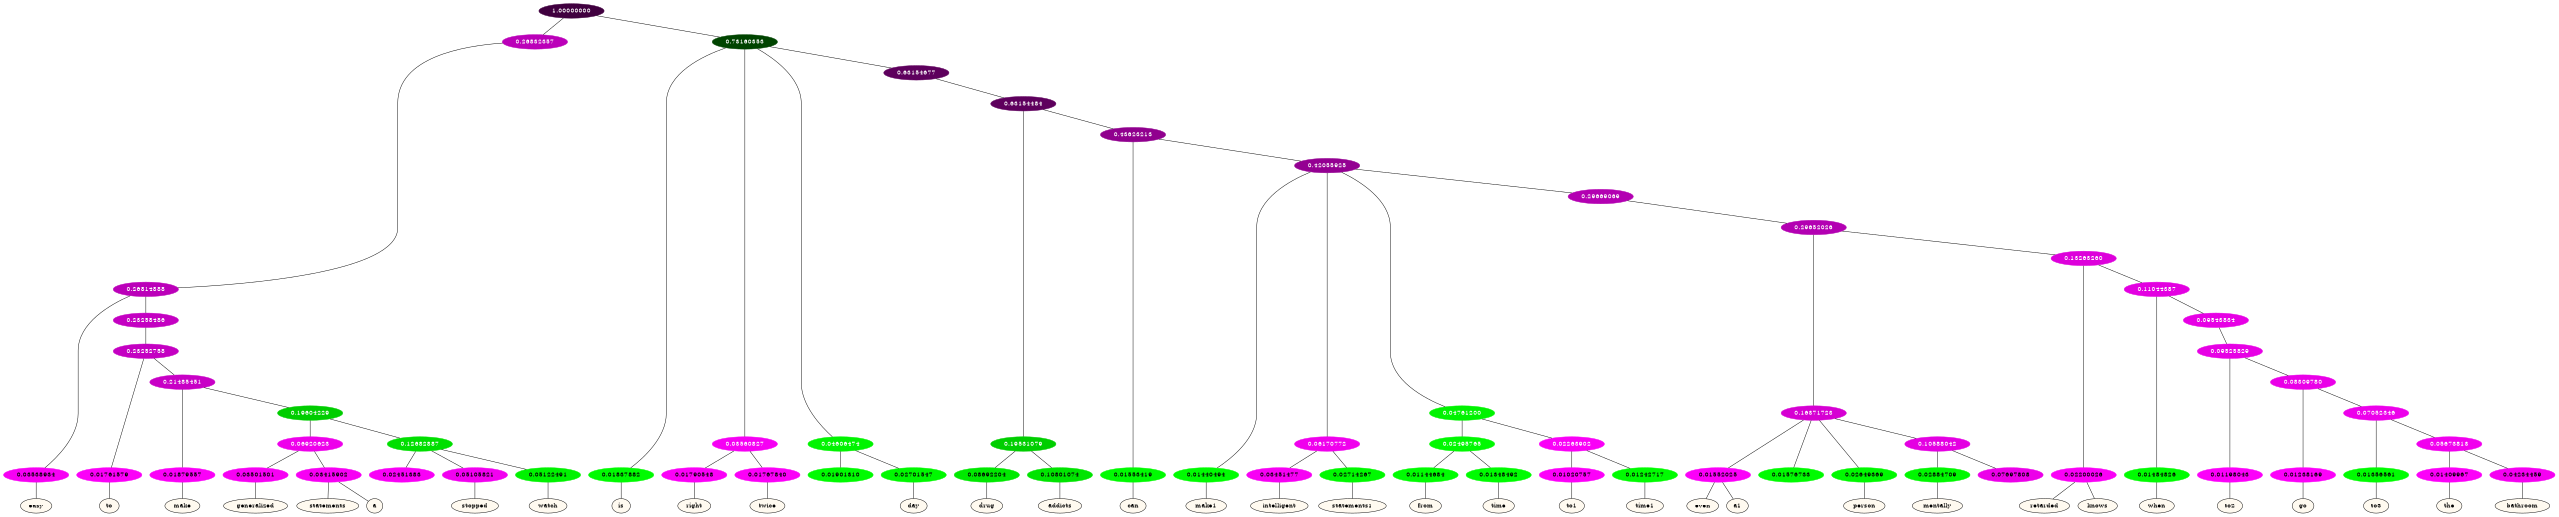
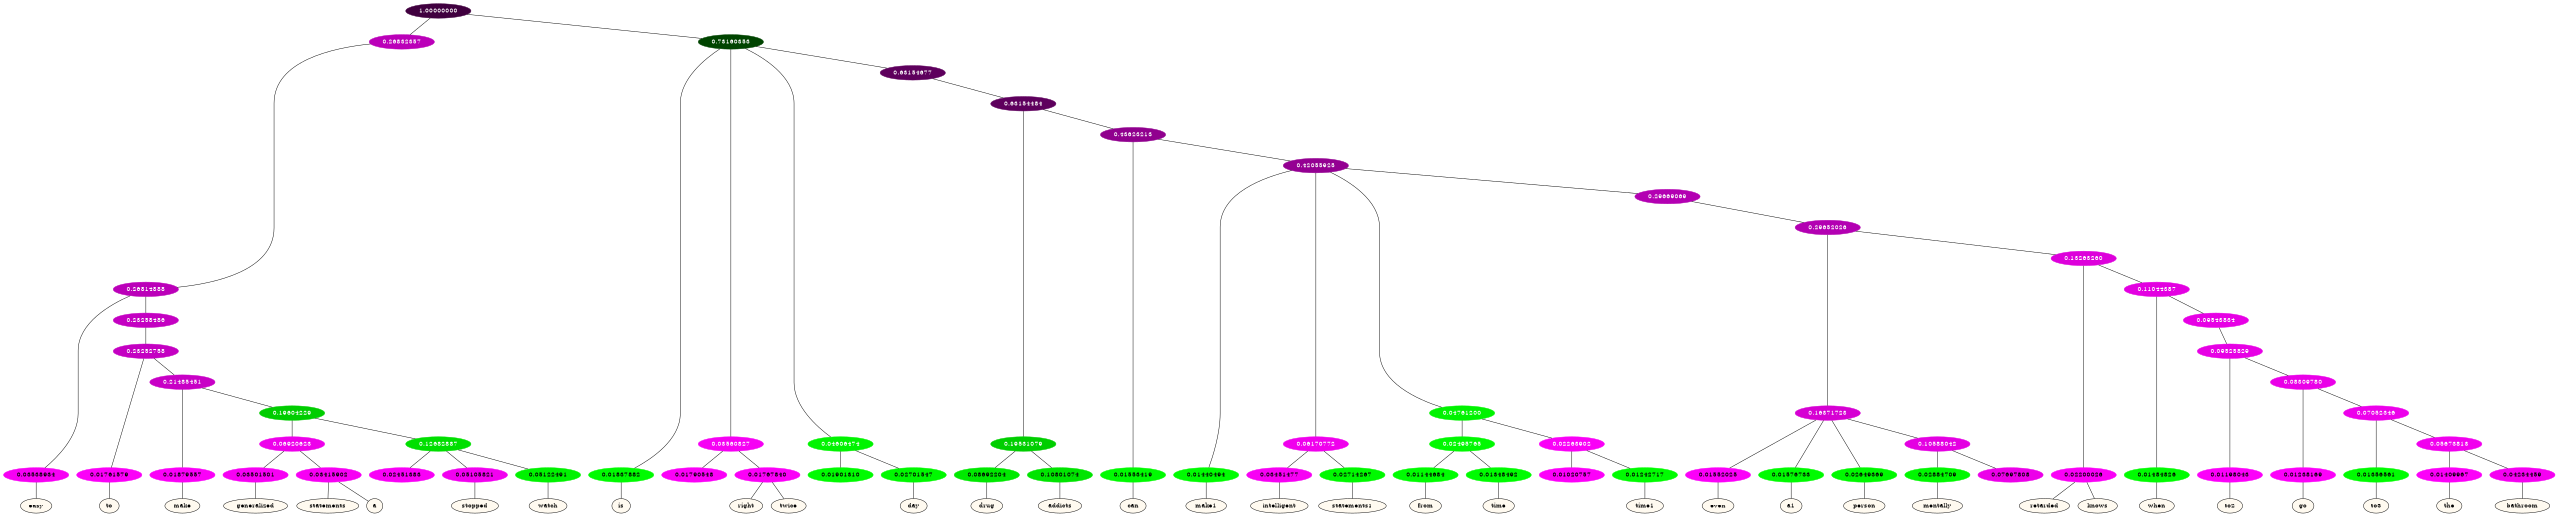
  graph {
    node [color=black format=png nodesep=0.001 ordering=out overlap_scaling=0.01 ranksep=0.001 style=filled fontcolor=black]
    n1 [fillcolor=floralwhite height=0.15 label=easy style="filled,solid" width=0.15 fontcolor=""]
    n2 [fillcolor=floralwhite height=0.15 label=to style="filled,solid" width=0.15 fontcolor=""]
    n3 [fillcolor=floralwhite height=0.15 label=make style="filled,solid" width=0.15 fontcolor=""]
    n4 [fillcolor=floralwhite height=0.15 label=generalized style="filled,solid" width=0.15 fontcolor=""]
    n5 [fillcolor=floralwhite height=0.15 label=statements style="filled,solid" width=0.15 fontcolor=""]
    n6 [fillcolor=floralwhite height=0.15 label=a style="filled,solid" width=0.15 fontcolor=""]
    n7 [fillcolor=floralwhite height=0.15 label=stopped style="filled,solid" width=0.15 fontcolor=""]
    n8 [fillcolor=floralwhite height=0.15 label=watch style="filled,solid" width=0.15 fontcolor=""]
    n9 [fillcolor=floralwhite height=0.15 label=is style="filled,solid" width=0.15 fontcolor=""]
    n10 [fillcolor=floralwhite height=0.15 label=right style="filled,solid" width=0.15 fontcolor=""]
    n11 [fillcolor=floralwhite height=0.15 label=twice style="filled,solid" width=0.15 fontcolor=""]
    n12 [fillcolor=floralwhite height=0.15 label=day style="filled,solid" width=0.15 fontcolor=""]
    n13 [fillcolor=floralwhite height=0.15 label=drug style="filled,solid" width=0.15 fontcolor=""]
    n14 [fillcolor=floralwhite height=0.15 label=addicts style="filled,solid" width=0.15 fontcolor=""]
    n15 [fillcolor=floralwhite height=0.15 label=can style="filled,solid" width=0.15 fontcolor=""]
    n16 [fillcolor=floralwhite height=0.15 label=make1 style="filled,solid" width=0.15 fontcolor=""]
    n17 [fillcolor=floralwhite height=0.15 label=intelligent style="filled,solid" width=0.15 fontcolor=""]
    n18 [fillcolor=floralwhite height=0.15 label=statements1 style="filled,solid" width=0.15 fontcolor=""]
    n19 [fillcolor=floralwhite height=0.15 label=from style="filled,solid" width=0.15 fontcolor=""]
    n20 [fillcolor=floralwhite height=0.15 label=time style="filled,solid" width=0.15 fontcolor=""]
-   n21 [fillcolor=floralwhite height=0.15 label=to1 style="filled,solid" width=0.15 fontcolor=""]
    n22 [fillcolor=floralwhite height=0.15 label=time1 style="filled,solid" width=0.15 fontcolor=""]
    n23 [fillcolor=floralwhite height=0.15 label=even style="filled,solid" width=0.15 fontcolor=""]
    n24 [fillcolor=floralwhite height=0.15 label=a1 style="filled,solid" width=0.15 fontcolor=""]
    n25 [fillcolor=floralwhite height=0.15 label=mentally style="filled,solid" width=0.15 fontcolor=""]
    n26 [fillcolor=floralwhite height=0.15 label=retarded style="filled,solid" width=0.15 fontcolor=""]
    n27 [fillcolor=floralwhite height=0.15 label=person style="filled,solid" width=0.15 fontcolor=""]
    n28 [fillcolor=floralwhite height=0.15 label=knows style="filled,solid" width=0.15 fontcolor=""]
    n29 [fillcolor=floralwhite height=0.15 label=when style="filled,solid" width=0.15 fontcolor=""]
    n30 [fillcolor=floralwhite height=0.15 label=to2 style="filled,solid" width=0.15 fontcolor=""]
    n31 [fillcolor=floralwhite height=0.15 label=go style="filled,solid" width=0.15 fontcolor=""]
    n32 [fillcolor=floralwhite height=0.15 label=to3 style="filled,solid" width=0.15 fontcolor=""]
    n33 [fillcolor=floralwhite height=0.15 label=the style="filled,solid" width=0.15 fontcolor=""]
    n34 [fillcolor=floralwhite height=0.15 label=bathroom style="filled,solid" width=0.15 fontcolor=""]
    n35 [color="0.835 1.000 0.965" height=0.15 label=0.03538934 width=0.15]
    n36 [color="0.835 1.000 0.982" height=0.15 label=0.01761579 width=0.15]
    n37 [color="0.835 1.000 0.981" height=0.15 label=0.01879557 width=0.15]
    n38 [color="0.835 1.000 0.965" height=0.15 label=0.03501501 width=0.15]
    n39 [color="0.835 1.000 0.966" height=0.15 label=0.03415902 width=0.15]
    n40 [color="0.835 1.000 0.975" height=0.15 label=0.02451383 width=0.15]
    n41 [color="0.835 1.000 0.949" height=0.15 label=0.05105821 width=0.15]
    n42 [color="0.334 1.000 0.949" height=0.15 label=0.05122491 width=0.15]
    n43 [color="0.334 1.000 0.982" height=0.15 label=0.01837882 width=0.15]
    n44 [color="0.835 1.000 0.982" height=0.15 label=0.01790548 width=0.15]
    n45 [color="0.835 1.000 0.982" height=0.15 label=0.01767840 width=0.15]
    n46 [color="0.334 1.000 0.981" height=0.15 label=0.01901310 width=0.15]
    n47 [color="0.334 1.000 0.973" height=0.15 label=0.02701547 width=0.15]
    n48 [color="0.334 1.000 0.913" height=0.15 label=0.08692204 width=0.15]
    n49 [color="0.334 1.000 0.892" height=0.15 label=0.10801074 width=0.15]
    n50 [color="0.334 1.000 0.984" height=0.15 label=0.01553419 width=0.15]
    n51 [color="0.334 1.000 0.986" height=0.15 label=0.01440494 width=0.15]
    n52 [color="0.835 1.000 0.965" height=0.15 label=0.03451477 width=0.15]
    n53 [color="0.334 1.000 0.973" height=0.15 label=0.02714267 width=0.15]
    n54 [color="0.334 1.000 0.989" height=0.15 label=0.01144684 width=0.15]
    n55 [color="0.334 1.000 0.987" height=0.15 label=0.01348492 width=0.15]
    n56 [color="0.835 1.000 0.990" height=0.15 label=0.01020757 width=0.15]
    n57 [color="0.334 1.000 0.988" height=0.15 label=0.01242717 width=0.15]
    n58 [color="0.835 1.000 0.984" height=0.15 label=0.01552025 width=0.15]
    n59 [color="0.334 1.000 0.984" height=0.15 label=0.01576733 width=0.15]
    n60 [color="0.334 1.000 0.971" height=0.15 label=0.02884709 width=0.15]
    n61 [color="0.835 1.000 0.923" height=0.15 label=0.07697808 width=0.15]
    n62 [color="0.334 1.000 0.974" height=0.15 label=0.02649369 width=0.15]
    n63 [color="0.835 1.000 0.978" height=0.15 label=0.02200026 width=0.15]
    n64 [color="0.334 1.000 0.985" height=0.15 label=0.01484826 width=0.15]
    n65 [color="0.835 1.000 0.988" height=0.15 label=0.01198043 width=0.15]
    n66 [color="0.835 1.000 0.988" height=0.15 label=0.01238169 width=0.15]
    n67 [color="0.334 1.000 0.986" height=0.15 label=0.01356561 width=0.15]
    n68 [color="0.835 1.000 0.986" height=0.15 label=0.01409967 width=0.15]
    n69 [color="0.835 1.000 0.958" height=0.15 label=0.04234459 width=0.15]
    n70 [color="0.835 1.000 0.250" fontcolor=grey99 height=0.15 label=1.00000000 width=0.15]
    n71 [color="0.835 1.000 0.732" fontcolor=grey99 height=0.15 label=0.26832357 width=0.15]
    n72 [color="0.334 1.000 0.268" fontcolor=grey99 height=0.15 label=0.73160353 width=0.15]
    n73 [color="0.835 1.000 0.732" fontcolor=grey99 height=0.15 label=0.26814888 width=0.15]
    n74 [color="0.835 1.000 0.964" fontcolor=grey99 height=0.15 label=0.03560827 width=0.15]
    n75 [color="0.334 1.000 0.954" fontcolor=grey99 height=0.15 label=0.04606474 width=0.15]
    n76 [color="0.835 1.000 0.368" fontcolor=grey99 height=0.15 label=0.63154677 width=0.15]
    n77 [color="0.835 1.000 0.767" fontcolor=grey99 height=0.15 label=0.23258486 width=0.15]
    n78 [color="0.835 1.000 0.368" fontcolor=grey99 height=0.15 label=0.63154484 width=0.15]
    n79 [color="0.835 1.000 0.767" fontcolor=grey99 height=0.15 label=0.23252758 width=0.15]
    n80 [color="0.334 1.000 0.805" fontcolor=grey99 height=0.15 label=0.19531079 width=0.15]
    n81 [color="0.835 1.000 0.564" fontcolor=grey99 height=0.15 label=0.43623213 width=0.15]
    n82 [color="0.835 1.000 0.785" fontcolor=grey99 height=0.15 label=0.21485451 width=0.15]
    n83 [color="0.835 1.000 0.579" fontcolor=grey99 height=0.15 label=0.42055925 width=0.15]
    n84 [color="0.334 1.000 0.804" fontcolor=grey99 height=0.15 label=0.19604229 width=0.15]
    n85 [color="0.835 1.000 0.938" fontcolor=grey99 height=0.15 label=0.06170772 width=0.15]
    n86 [color="0.334 1.000 0.952" fontcolor=grey99 height=0.15 label=0.04761200 width=0.15]
    n87 [color="0.835 1.000 0.703" fontcolor=grey99 height=0.15 label=0.29669069 width=0.15]
    n88 [color="0.835 1.000 0.931" fontcolor=grey99 height=0.15 label=0.06920623 width=0.15]
    n89 [color="0.334 1.000 0.873" fontcolor=grey99 height=0.15 label=0.12682887 width=0.15]
    n90 [color="0.334 1.000 0.975" fontcolor=grey99 height=0.15 label=0.02495765 width=0.15]
    n91 [color="0.835 1.000 0.977" fontcolor=grey99 height=0.15 label=0.02263902 width=0.15]
    n92 [color="0.835 1.000 0.703" fontcolor=grey99 height=0.15 label=0.29652026 width=0.15]
    n93 [color="0.835 1.000 0.836" fontcolor=grey99 height=0.15 label=0.16371723 width=0.15]
    n94 [color="0.835 1.000 0.867" fontcolor=grey99 height=0.15 label=0.13263260 width=0.15]
    n95 [color="0.835 1.000 0.894" fontcolor=grey99 height=0.15 label=0.10588042 width=0.15]
    n96 [color="0.835 1.000 0.890" fontcolor=grey99 height=0.15 label=0.11044387 width=0.15]
    n97 [color="0.835 1.000 0.905" fontcolor=grey99 height=0.15 label=0.09543834 width=0.15]
    n98 [color="0.835 1.000 0.905" fontcolor=grey99 height=0.15 label=0.09525829 width=0.15]
    n99 [color="0.835 1.000 0.917" fontcolor=grey99 height=0.15 label=0.08309780 width=0.15]
    n100 [color="0.835 1.000 0.929" fontcolor=grey99 height=0.15 label=0.07052346 width=0.15]
    n101 [color="0.835 1.000 0.943" fontcolor=grey99 height=0.15 label=0.05673813 width=0.15]
    subgraph sub_1 {
      rank=same
      n1
      n2
      n3
      n4
      n5
      n6
      n7
      n8
      n9
      n10
      n11
      n12
      n13
      n14
      n15
      n16
      n17
      n18
      n19
      n20
-     n21
      n22
      n23
      n24
      n25
      n26
      n27
      n28
      n29
      n30
      n31
      n32
      n33
      n34
    }
    subgraph sub_2 {
      rank=same
      n35
      n36
      n37
      n38
      n39
      n40
      n41
      n42
      n43
      n44
      n45
      n46
      n47
      n48
      n49
      n50
      n51
      n52
      n53
      n54
      n55
      n56
      n57
      n58
      n59
      n60
      n61
      n62
      n63
      n64
      n65
      n66
      n67
      n68
      n69
    }
    n35 -- n1
    n36 -- n2
    n37 -- n3
    n38 -- n4
    n39 -- n5
    n39 -- n6
    n41 -- n7
    n42 -- n8
    n43 -- n9
-   n44 -- n10
+   n45 -- n10
    n45 -- n11
    n47 -- n12
    n48 -- n13
    n49 -- n14
    n50 -- n15
    n51 -- n16
    n52 -- n17
    n53 -- n18
    n54 -- n19
    n55 -- n20
-   n56 -- n21
    n57 -- n22
    n58 -- n23
-   n58 -- n24
+   n59 -- n24
    n60 -- n25
    n62 -- n27
    n63 -- n26
    n63 -- n28
    n64 -- n29
    n65 -- n30
    n66 -- n31
    n67 -- n32
    n68 -- n33
    n69 -- n34
    n70 -- n71
    n70 -- n72
    n71 -- n73
    n72 -- n43
    n72 -- n74
    n72 -- n75
    n72 -- n76
    n73 -- n35
    n73 -- n77
    n74 -- n44
    n74 -- n45
    n75 -- n46
    n75 -- n47
    n76 -- n78
    n77 -- n79
    n78 -- n80
    n78 -- n81
    n79 -- n36
    n79 -- n82
    n80 -- n48
    n80 -- n49
    n81 -- n50
    n81 -- n83
    n82 -- n37
    n82 -- n84
    n83 -- n51
    n83 -- n85
    n83 -- n86
    n83 -- n87
    n84 -- n88
    n84 -- n89
    n85 -- n52
    n85 -- n53
    n86 -- n90
    n86 -- n91
    n87 -- n92
    n88 -- n38
    n88 -- n39
    n89 -- n40
    n89 -- n41
    n89 -- n42
    n90 -- n54
    n90 -- n55
    n91 -- n56
    n91 -- n57
    n92 -- n93
    n92 -- n94
    n93 -- n58
    n93 -- n59
    n93 -- n62
    n93 -- n95
    n94 -- n63
    n94 -- n96
    n95 -- n60
    n95 -- n61
    n96 -- n64
    n96 -- n97
    n97 -- n98
    n98 -- n65
    n98 -- n99
    n99 -- n66
    n99 -- n100
    n100 -- n67
    n100 -- n101
    n101 -- n68
    n101 -- n69
  }
